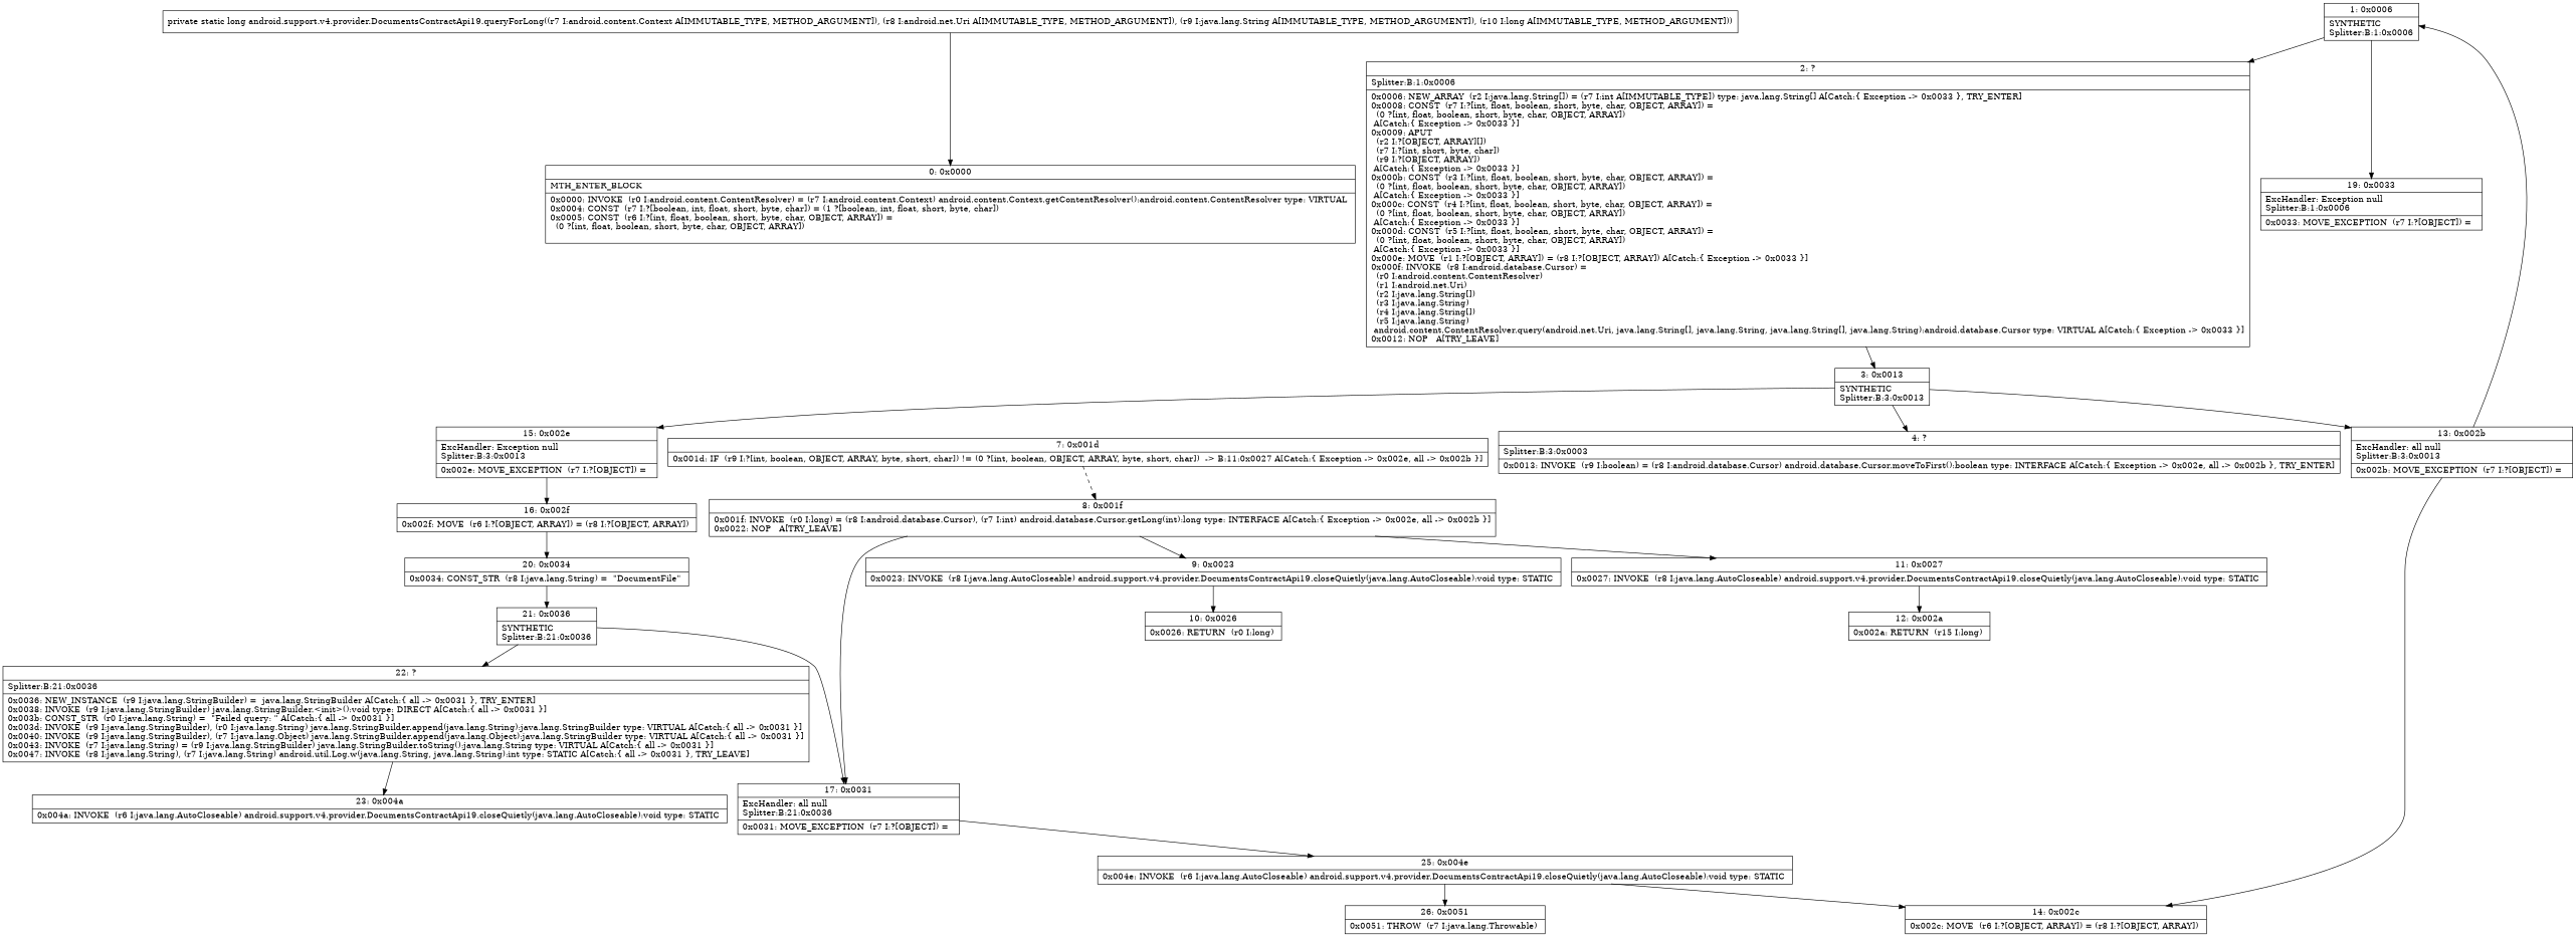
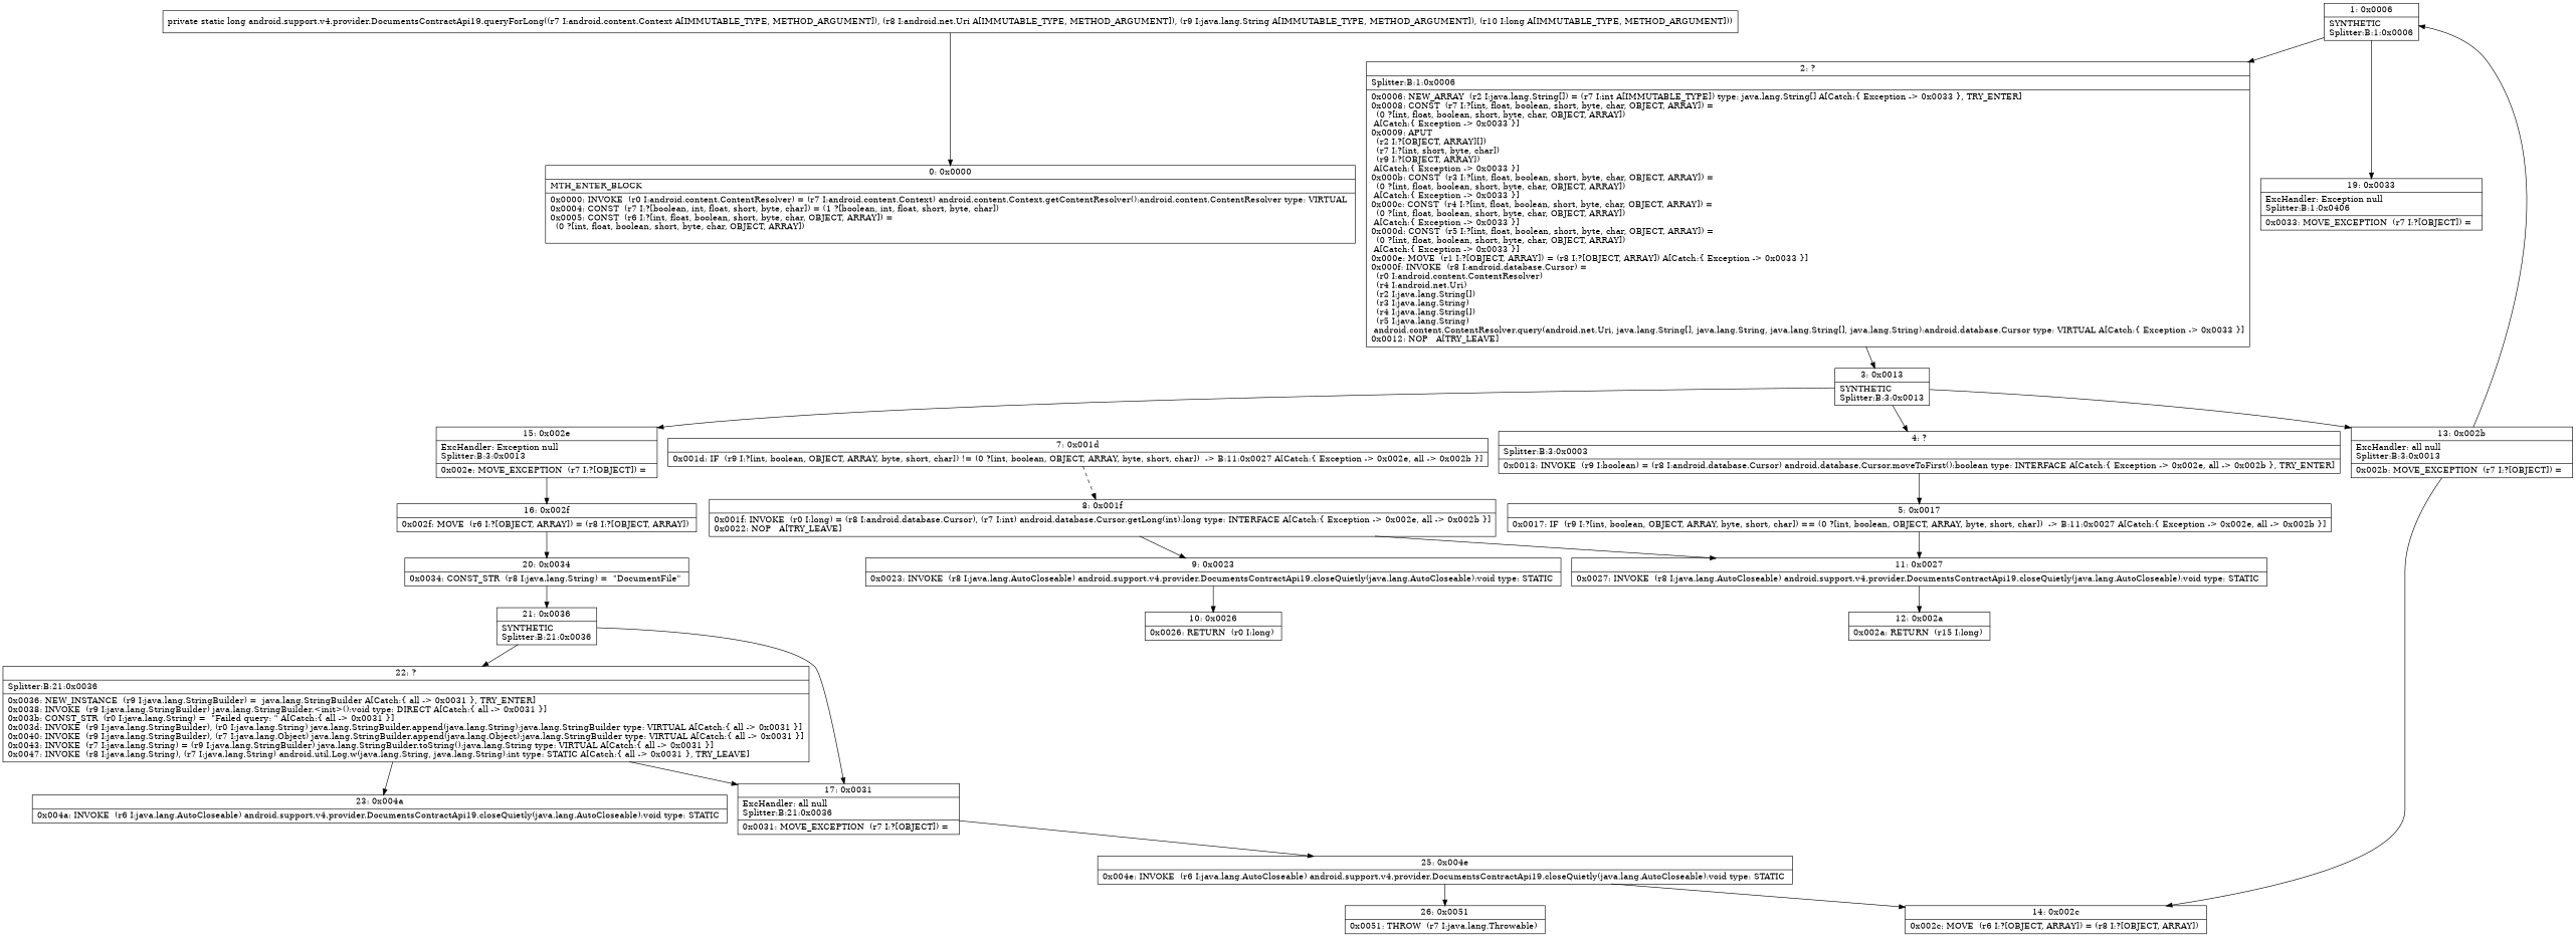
  digraph {
    node [shape=record]
    n1 [label="{0\:\ 0x0000|MTH_ENTER_BLOCK\l|0x0000: INVOKE  (r0 I:android.content.ContentResolver) = (r7 I:android.content.Context) android.content.Context.getContentResolver():android.content.ContentResolver type: VIRTUAL \l0x0004: CONST  (r7 I:?[boolean, int, float, short, byte, char]) = (1 ?[boolean, int, float, short, byte, char]) \l0x0005: CONST  (r6 I:?[int, float, boolean, short, byte, char, OBJECT, ARRAY]) = \l  (0 ?[int, float, boolean, short, byte, char, OBJECT, ARRAY])\l \l}"]
    n2 [label="{1\:\ 0x0006|SYNTHETIC\lSplitter:B:1:0x0006\l}"]
-   n3 [label="{2\:\ ?|Splitter:B:1:0x0006\l|0x0006: NEW_ARRAY  (r2 I:java.lang.String[]) = (r7 I:int A[IMMUTABLE_TYPE]) type: java.lang.String[] A[Catch:\{ Exception \-\> 0x0033 \}, TRY_ENTER]\l0x0008: CONST  (r7 I:?[int, float, boolean, short, byte, char, OBJECT, ARRAY]) = \l  (0 ?[int, float, boolean, short, byte, char, OBJECT, ARRAY])\l A[Catch:\{ Exception \-\> 0x0033 \}]\l0x0009: APUT  \l  (r2 I:?[OBJECT, ARRAY][])\l  (r7 I:?[int, short, byte, char])\l  (r9 I:?[OBJECT, ARRAY])\l A[Catch:\{ Exception \-\> 0x0033 \}]\l0x000b: CONST  (r3 I:?[int, float, boolean, short, byte, char, OBJECT, ARRAY]) = \l  (0 ?[int, float, boolean, short, byte, char, OBJECT, ARRAY])\l A[Catch:\{ Exception \-\> 0x0033 \}]\l0x000c: CONST  (r4 I:?[int, float, boolean, short, byte, char, OBJECT, ARRAY]) = \l  (0 ?[int, float, boolean, short, byte, char, OBJECT, ARRAY])\l A[Catch:\{ Exception \-\> 0x0033 \}]\l0x000d: CONST  (r5 I:?[int, float, boolean, short, byte, char, OBJECT, ARRAY]) = \l  (0 ?[int, float, boolean, short, byte, char, OBJECT, ARRAY])\l A[Catch:\{ Exception \-\> 0x0033 \}]\l0x000e: MOVE  (r1 I:?[OBJECT, ARRAY]) = (r8 I:?[OBJECT, ARRAY]) A[Catch:\{ Exception \-\> 0x0033 \}]\l0x000f: INVOKE  (r8 I:android.database.Cursor) = \l  (r0 I:android.content.ContentResolver)\l  (r1 I:android.net.Uri)\l  (r2 I:java.lang.String[])\l  (r3 I:java.lang.String)\l  (r4 I:java.lang.String[])\l  (r5 I:java.lang.String)\l android.content.ContentResolver.query(android.net.Uri, java.lang.String[], java.lang.String, java.lang.String[], java.lang.String):android.database.Cursor type: VIRTUAL A[Catch:\{ Exception \-\> 0x0033 \}]\l0x0012: NOP   A[TRY_LEAVE]\l}"]
-   n4 [label="{19\:\ 0x0033|ExcHandler: Exception null\lSplitter:B:1:0x0006\l|0x0033: MOVE_EXCEPTION  (r7 I:?[OBJECT]) =  \l}"]
+   n3 [label="{2\:\ ?|Splitter:B:1:0x0006\l|0x0006: NEW_ARRAY  (r2 I:java.lang.String[]) = (r7 I:int A[IMMUTABLE_TYPE]) type: java.lang.String[] A[Catch:\{ Exception \-\> 0x0033 \}, TRY_ENTER]\l0x0008: CONST  (r7 I:?[int, float, boolean, short, byte, char, OBJECT, ARRAY]) = \l  (0 ?[int, float, boolean, short, byte, char, OBJECT, ARRAY])\l A[Catch:\{ Exception \-\> 0x0033 \}]\l0x0009: APUT  \l  (r2 I:?[OBJECT, ARRAY][])\l  (r7 I:?[int, short, byte, char])\l  (r9 I:?[OBJECT, ARRAY])\l A[Catch:\{ Exception \-\> 0x0033 \}]\l0x000b: CONST  (r3 I:?[int, float, boolean, short, byte, char, OBJECT, ARRAY]) = \l  (0 ?[int, float, boolean, short, byte, char, OBJECT, ARRAY])\l A[Catch:\{ Exception \-\> 0x0033 \}]\l0x000c: CONST  (r4 I:?[int, float, boolean, short, byte, char, OBJECT, ARRAY]) = \l  (0 ?[int, float, boolean, short, byte, char, OBJECT, ARRAY])\l A[Catch:\{ Exception \-\> 0x0033 \}]\l0x000d: CONST  (r5 I:?[int, float, boolean, short, byte, char, OBJECT, ARRAY]) = \l  (0 ?[int, float, boolean, short, byte, char, OBJECT, ARRAY])\l A[Catch:\{ Exception \-\> 0x0033 \}]\l0x000e: MOVE  (r1 I:?[OBJECT, ARRAY]) = (r8 I:?[OBJECT, ARRAY]) A[Catch:\{ Exception \-\> 0x0033 \}]\l0x000f: INVOKE  (r8 I:android.database.Cursor) = \l  (r0 I:android.content.ContentResolver)\l  (r4 I:android.net.Uri)\l  (r2 I:java.lang.String[])\l  (r3 I:java.lang.String)\l  (r4 I:java.lang.String[])\l  (r5 I:java.lang.String)\l android.content.ContentResolver.query(android.net.Uri, java.lang.String[], java.lang.String, java.lang.String[], java.lang.String):android.database.Cursor type: VIRTUAL A[Catch:\{ Exception \-\> 0x0033 \}]\l0x0012: NOP   A[TRY_LEAVE]\l}"]
+   n4 [label="{19\:\ 0x0033|ExcHandler: Exception null\lSplitter:B:1:0x0406\l|0x0033: MOVE_EXCEPTION  (r7 I:?[OBJECT]) =  \l}"]
    n5 [label="{3\:\ 0x0013|SYNTHETIC\lSplitter:B:3:0x0013\l}"]
    n6 [label="{4\:\ ?|Splitter:B:3:0x0003\l|0x0013: INVOKE  (r9 I:boolean) = (r8 I:android.database.Cursor) android.database.Cursor.moveToFirst():boolean type: INTERFACE A[Catch:\{ Exception \-\> 0x002e, all \-\> 0x002b \}, TRY_ENTER]\l}"]
    n7 [label="{13\:\ 0x002b|ExcHandler: all null\lSplitter:B:3:0x0013\l|0x002b: MOVE_EXCEPTION  (r7 I:?[OBJECT]) =  \l}"]
    n8 [label="{15\:\ 0x002e|ExcHandler: Exception null\lSplitter:B:3:0x0013\l|0x002e: MOVE_EXCEPTION  (r7 I:?[OBJECT]) =  \l}"]
+   n9 [label="{5\:\ 0x0017|0x0017: IF  (r9 I:?[int, boolean, OBJECT, ARRAY, byte, short, char]) == (0 ?[int, boolean, OBJECT, ARRAY, byte, short, char])  \-\> B:11:0x0027 A[Catch:\{ Exception \-\> 0x002e, all \-\> 0x002b \}]\l}"]
    n10 [label="{14\:\ 0x002c|0x002c: MOVE  (r6 I:?[OBJECT, ARRAY]) = (r8 I:?[OBJECT, ARRAY]) \l}"]
    n11 [label="{16\:\ 0x002f|0x002f: MOVE  (r6 I:?[OBJECT, ARRAY]) = (r8 I:?[OBJECT, ARRAY]) \l}"]
    n12 [label="{11\:\ 0x0027|0x0027: INVOKE  (r8 I:java.lang.AutoCloseable) android.support.v4.provider.DocumentsContractApi19.closeQuietly(java.lang.AutoCloseable):void type: STATIC \l}"]
    n13 [label="{12\:\ 0x002a|0x002a: RETURN  (r15 I:long) \l}"]
    n14 [label="{7\:\ 0x001d|0x001d: IF  (r9 I:?[int, boolean, OBJECT, ARRAY, byte, short, char]) != (0 ?[int, boolean, OBJECT, ARRAY, byte, short, char])  \-\> B:11:0x0027 A[Catch:\{ Exception \-\> 0x002e, all \-\> 0x002b \}]\l}"]
    n15 [label="{8\:\ 0x001f|0x001f: INVOKE  (r0 I:long) = (r8 I:android.database.Cursor), (r7 I:int) android.database.Cursor.getLong(int):long type: INTERFACE A[Catch:\{ Exception \-\> 0x002e, all \-\> 0x002b \}]\l0x0022: NOP   A[TRY_LEAVE]\l}"]
    n16 [label="{9\:\ 0x0023|0x0023: INVOKE  (r8 I:java.lang.AutoCloseable) android.support.v4.provider.DocumentsContractApi19.closeQuietly(java.lang.AutoCloseable):void type: STATIC \l}"]
    n17 [label="{10\:\ 0x0026|0x0026: RETURN  (r0 I:long) \l}"]
    n18 [label="{25\:\ 0x004e|0x004e: INVOKE  (r6 I:java.lang.AutoCloseable) android.support.v4.provider.DocumentsContractApi19.closeQuietly(java.lang.AutoCloseable):void type: STATIC \l}"]
    n19 [label="{26\:\ 0x0051|0x0051: THROW  (r7 I:java.lang.Throwable) \l}"]
    n20 [label="{20\:\ 0x0034|0x0034: CONST_STR  (r8 I:java.lang.String) =  \"DocumentFile\" \l}"]
    n21 [label="{21\:\ 0x0036|SYNTHETIC\lSplitter:B:21:0x0036\l}"]
    n22 [label="{17\:\ 0x0031|ExcHandler: all null\lSplitter:B:21:0x0036\l|0x0031: MOVE_EXCEPTION  (r7 I:?[OBJECT]) =  \l}"]
    n23 [label="{22\:\ ?|Splitter:B:21:0x0036\l|0x0036: NEW_INSTANCE  (r9 I:java.lang.StringBuilder) =  java.lang.StringBuilder A[Catch:\{ all \-\> 0x0031 \}, TRY_ENTER]\l0x0038: INVOKE  (r9 I:java.lang.StringBuilder) java.lang.StringBuilder.\<init\>():void type: DIRECT A[Catch:\{ all \-\> 0x0031 \}]\l0x003b: CONST_STR  (r0 I:java.lang.String) =  \"Failed query: \" A[Catch:\{ all \-\> 0x0031 \}]\l0x003d: INVOKE  (r9 I:java.lang.StringBuilder), (r0 I:java.lang.String) java.lang.StringBuilder.append(java.lang.String):java.lang.StringBuilder type: VIRTUAL A[Catch:\{ all \-\> 0x0031 \}]\l0x0040: INVOKE  (r9 I:java.lang.StringBuilder), (r7 I:java.lang.Object) java.lang.StringBuilder.append(java.lang.Object):java.lang.StringBuilder type: VIRTUAL A[Catch:\{ all \-\> 0x0031 \}]\l0x0043: INVOKE  (r7 I:java.lang.String) = (r9 I:java.lang.StringBuilder) java.lang.StringBuilder.toString():java.lang.String type: VIRTUAL A[Catch:\{ all \-\> 0x0031 \}]\l0x0047: INVOKE  (r8 I:java.lang.String), (r7 I:java.lang.String) android.util.Log.w(java.lang.String, java.lang.String):int type: STATIC A[Catch:\{ all \-\> 0x0031 \}, TRY_LEAVE]\l}"]
    n24 [label="{23\:\ 0x004a|0x004a: INVOKE  (r6 I:java.lang.AutoCloseable) android.support.v4.provider.DocumentsContractApi19.closeQuietly(java.lang.AutoCloseable):void type: STATIC \l}"]
    n25 [label="{private static long android.support.v4.provider.DocumentsContractApi19.queryForLong((r7 I:android.content.Context A[IMMUTABLE_TYPE, METHOD_ARGUMENT]), (r8 I:android.net.Uri A[IMMUTABLE_TYPE, METHOD_ARGUMENT]), (r9 I:java.lang.String A[IMMUTABLE_TYPE, METHOD_ARGUMENT]), (r10 I:long A[IMMUTABLE_TYPE, METHOD_ARGUMENT])) }"]
    n2 -> n3
    n2 -> n4
    n3 -> n5
    n5 -> n6
    n5 -> n7
    n5 -> n8
+   n6 -> n9
    n7 -> n2
    n7 -> n10
    n8 -> n11
+   n9 -> n12
    n11 -> n20
    n12 -> n13
    n14 -> n15 [style=dashed]
    n15 -> n12
    n15 -> n16
    n16 -> n17
    n18 -> n10
    n18 -> n19
    n20 -> n21
    n21 -> n22
    n21 -> n23
    n22 -> n18
-   n15 -> n22
+   n23 -> n22
    n23 -> n24
    n25 -> n1
  }
